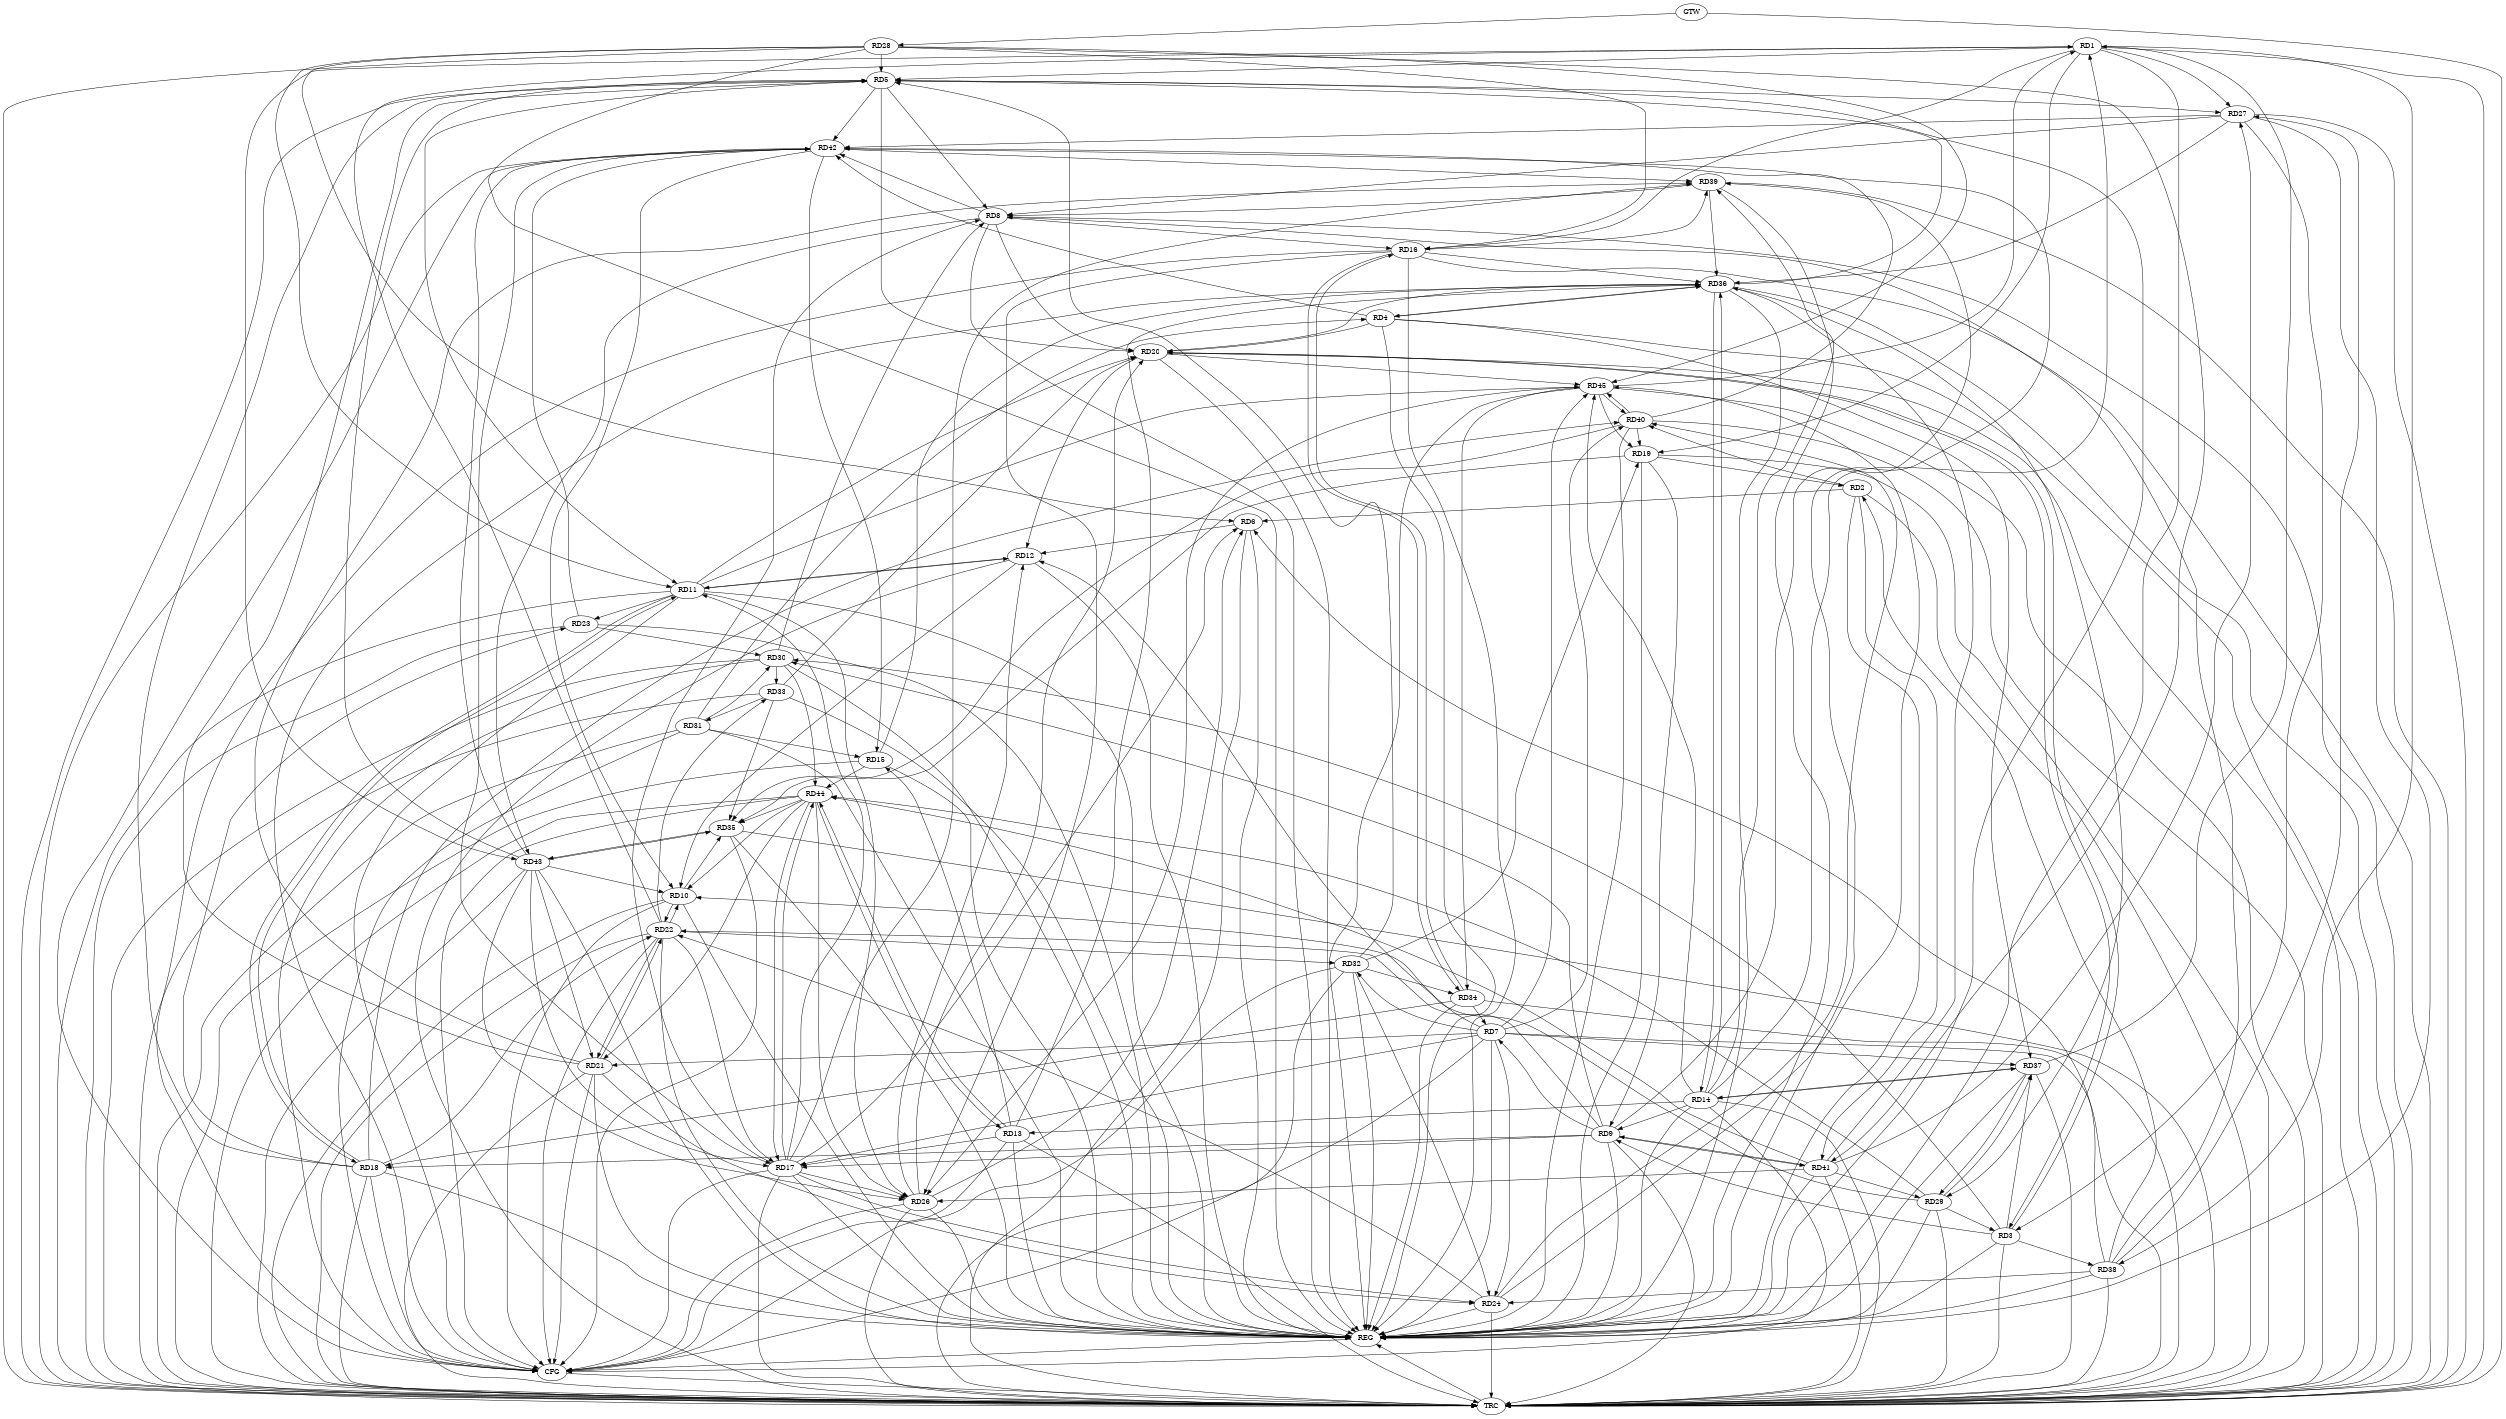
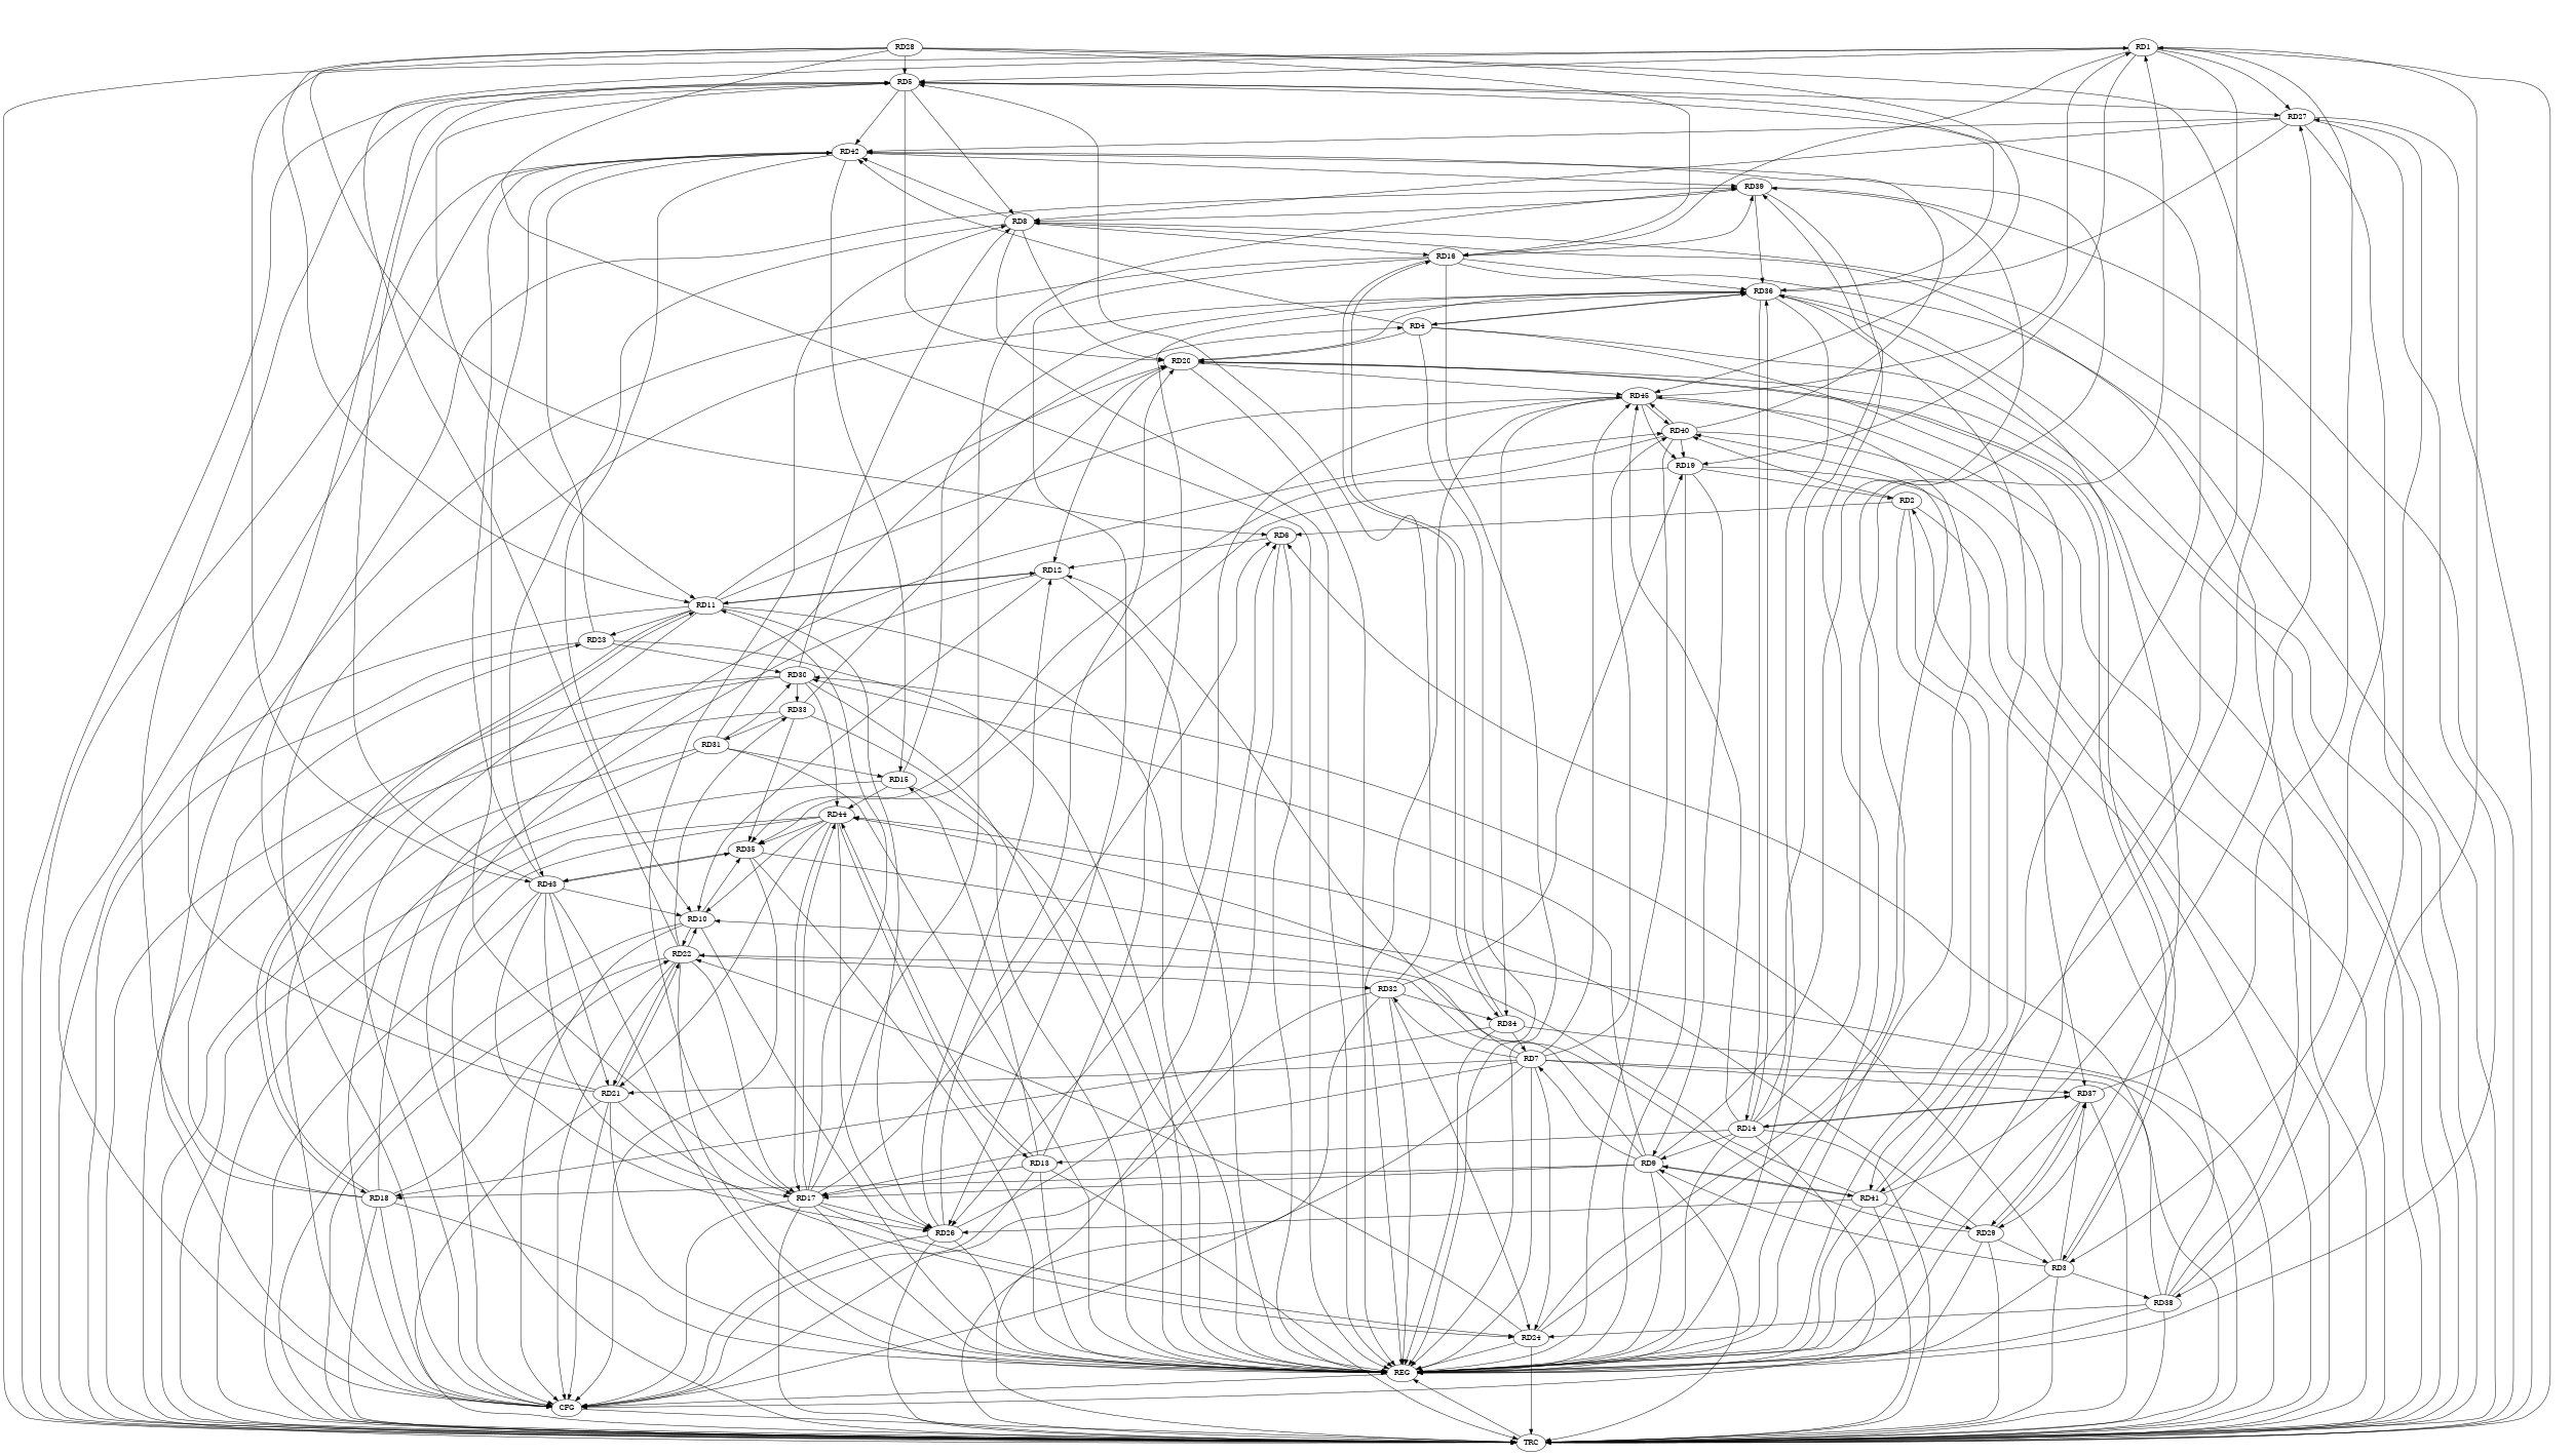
  strict digraph {
    n1 [label=RD1]
    n2 [label=RD5]
    n3 [label=RD16]
    n4 [label=RD19]
    n5 [label=RD27]
    n6 [label=RD38]
    n7 [label=RD43]
    n8 [label=REG]
    n9 [label=TRC]
    n10 [label=RD20]
    n11 [label=RD42]
    n12 [label=RD8]
    n13 [label=RD11]
    n14 [label=RD36]
    n15 [label=CFG]
    n16 [label=RD39]
    n17 [label=RD26]
    n18 [label=RD34]
    n19 [label=RD2]
    n20 [label=RD9]
    n21 [label=RD35]
    n22 [label=RD3]
    n23 [label=RD6]
    n24 [label=RD24]
    n25 [label=RD17]
    n26 [label=RD21]
    n27 [label=RD10]
    n28 [label=RD40]
    n29 [label=RD41]
    n30 [label=RD12]
    n31 [label=RD45]
    n32 [label=RD44]
    n33 [label=RD29]
    n34 [label=RD30]
    n35 [label=RD37]
    n36 [label=RD7]
    n37 [label=RD18]
    n38 [label=RD22]
    n39 [label=RD33]
    n40 [label=RD14]
    n41 [label=RD4]
    n42 [label=RD15]
    n43 [label=RD23]
    n44 [label=RD32]
    n45 [label=RD13]
    n46 [label=RD31]
    n47 [label=RD28]
-   n48 [label=GTW]
    n1 -> n2
    n1 -> n3
    n1 -> n4
    n1 -> n5
    n1 -> n6
    n1 -> n7
    n1 -> n8
    n1 -> n9
    n2 -> n5
    n2 -> n8
    n2 -> n9
    n2 -> n10
    n2 -> n11
    n2 -> n12
    n2 -> n13
    n3 -> n8
    n3 -> n9
    n3 -> n14
    n3 -> n15
    n3 -> n16
    n3 -> n17
    n3 -> n18
    n4 -> n8
    n4 -> n9
    n4 -> n19
    n4 -> n20
    n4 -> n21
    n5 -> n8
    n5 -> n9
    n5 -> n11
    n5 -> n12
    n5 -> n14
    n5 -> n22
    n6 -> n5
    n6 -> n8
    n6 -> n9
    n6 -> n12
    n6 -> n19
    n6 -> n23
    n6 -> n24
    n7 -> n2
    n7 -> n8
    n7 -> n9
    n7 -> n11
    n7 -> n17
    n7 -> n21
    n7 -> n25
    n7 -> n26
    n7 -> n27
    n8 -> n15
    n9 -> n8
    n10 -> n8
    n10 -> n9
    n10 -> n14
    n10 -> n22
    n10 -> n30
    n10 -> n31
    n11 -> n8
    n11 -> n9
    n11 -> n15
    n11 -> n16
    n11 -> n25
    n11 -> n27
    n11 -> n42
    n12 -> n3
    n12 -> n7
    n12 -> n8
    n12 -> n9
    n12 -> n10
    n12 -> n11
    n13 -> n8
    n13 -> n9
    n13 -> n10
    n13 -> n15
    n13 -> n17
    n13 -> n30
    n13 -> n31
    n13 -> n37
    n13 -> n43
    n14 -> n2
    n14 -> n8
    n14 -> n9
    n14 -> n15
    n14 -> n33
    n14 -> n40
    n14 -> n41
    n15 -> n9
    n16 -> n8
    n16 -> n9
    n16 -> n12
    n16 -> n14
    n17 -> n8
    n17 -> n9
    n17 -> n10
    n17 -> n15
    n17 -> n23
    n17 -> n30
    n18 -> n3
    n18 -> n8
    n18 -> n9
    n18 -> n36
    n18 -> n37
    n19 -> n8
    n19 -> n9
    n19 -> n23
    n19 -> n28
    n19 -> n29
    n20 -> n8
    n20 -> n9
    n20 -> n16
    n20 -> n25
    n20 -> n29
    n20 -> n34
    n20 -> n36
    n20 -> n37
    n20 -> n38
    n21 -> n7
    n21 -> n8
    n21 -> n9
    n21 -> n15
    n22 -> n6
    n22 -> n8
    n22 -> n9
    n22 -> n10
    n22 -> n20
    n22 -> n34
    n22 -> n35
    n23 -> n8
    n23 -> n9
    n23 -> n30
    n24 -> n8
    n24 -> n9
    n24 -> n28
    n24 -> n31
    n24 -> n38
    n25 -> n8
    n25 -> n9
    n25 -> n12
    n25 -> n13
    n25 -> n15
    n25 -> n16
    n25 -> n17
    n25 -> n23
    n25 -> n24
    n25 -> n32
    n26 -> n2
    n26 -> n8
    n26 -> n9
    n26 -> n15
    n26 -> n16
    n26 -> n24
    n26 -> n38
    n27 -> n8
    n27 -> n9
    n27 -> n15
    n27 -> n21
    n27 -> n38
    n28 -> n4
    n28 -> n8
    n28 -> n9
    n28 -> n11
    n28 -> n21
    n28 -> n31
    n29 -> n5
    n29 -> n8
    n29 -> n9
    n29 -> n14
    n29 -> n17
    n29 -> n20
    n29 -> n32
    n29 -> n33
    n30 -> n8
    n30 -> n9
    n30 -> n13
    n30 -> n27
    n31 -> n1
    n31 -> n4
    n31 -> n8
    n31 -> n9
    n31 -> n17
    n31 -> n18
    n31 -> n28
    n32 -> n9
    n32 -> n15
    n32 -> n17
    n32 -> n21
    n32 -> n25
    n32 -> n26
    n32 -> n27
    n32 -> n45
    n33 -> n8
    n33 -> n9
    n33 -> n22
    n33 -> n27
    n33 -> n32
    n33 -> n35
    n34 -> n8
    n34 -> n9
    n34 -> n12
    n34 -> n15
    n34 -> n32
    n34 -> n39
    n35 -> n1
    n35 -> n8
    n35 -> n9
    n35 -> n33
    n35 -> n40
    n36 -> n8
    n36 -> n9
    n36 -> n15
    n36 -> n24
    n36 -> n25
    n36 -> n26
    n36 -> n28
    n36 -> n30
    n36 -> n31
    n36 -> n35
    n36 -> n44
    n37 -> n2
    n37 -> n8
    n37 -> n9
    n37 -> n13
    n37 -> n15
    n37 -> n28
    n37 -> n38
    n37 -> n43
    n38 -> n1
    n38 -> n8
    n38 -> n9
    n38 -> n15
    n38 -> n25
    n38 -> n26
    n38 -> n27
    n38 -> n39
    n38 -> n44
    n39 -> n8
    n39 -> n9
    n39 -> n10
    n39 -> n21
    n39 -> n46
    n40 -> n1
    n40 -> n8
    n40 -> n9
    n40 -> n14
    n40 -> n15
    n40 -> n16
    n40 -> n20
    n40 -> n31
    n40 -> n35
    n40 -> n45
    n41 -> n8
    n41 -> n9
    n41 -> n10
    n41 -> n11
    n41 -> n14
    n41 -> n35
    n42 -> n8
    n42 -> n9
    n42 -> n14
    n42 -> n32
    n43 -> n8
    n43 -> n9
    n43 -> n11
    n43 -> n34
    n44 -> n2
    n44 -> n4
    n44 -> n8
    n44 -> n9
    n44 -> n15
    n44 -> n18
    n44 -> n24
    n45 -> n8
    n45 -> n9
    n45 -> n14
    n45 -> n15
    n45 -> n25
    n45 -> n32
    n45 -> n42
    n46 -> n8
    n46 -> n9
    n46 -> n15
    n46 -> n34
    n46 -> n41
    n46 -> n42
    n47 -> n2
    n47 -> n3
    n47 -> n8
    n47 -> n9
    n47 -> n13
    n47 -> n23
    n47 -> n29
    n47 -> n31
-   n48 -> n9
-   n48 -> n47
  }
